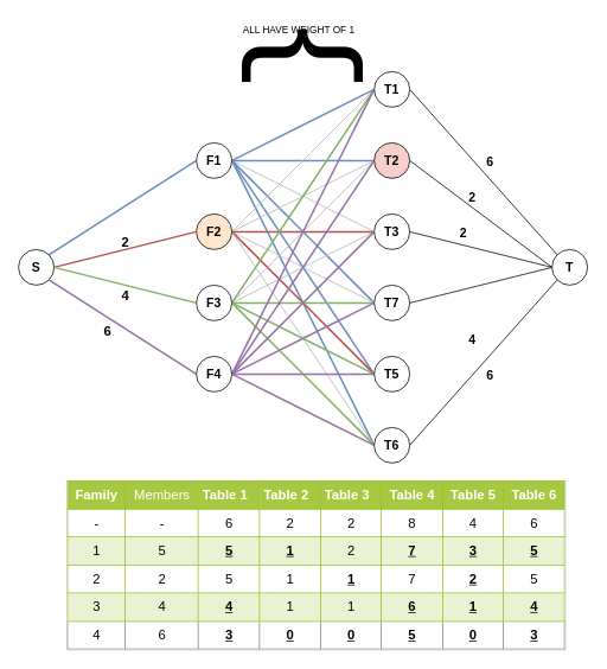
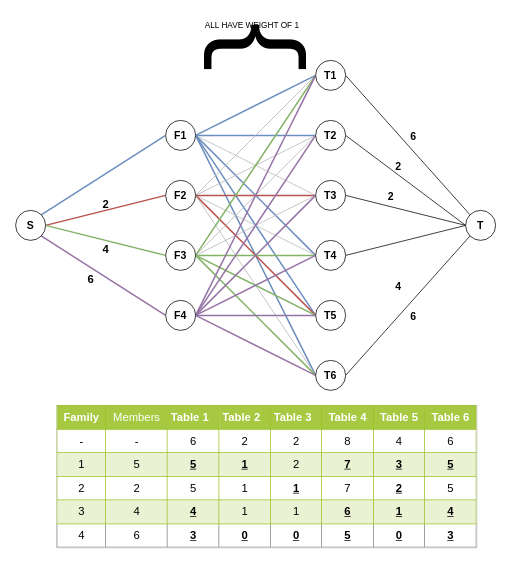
  <mxCell id="0" />
  <mxCell id="1" parent="0" />
  <mxCell id="2" style="rounded=0;orthogonalLoop=1;jettySize=auto;html=1;exitX=1;exitY=0;exitDx=0;exitDy=0;entryX=0;entryY=0.5;entryDx=0;entryDy=0;endArrow=none;endFill=0;fillColor=#dae8fc;strokeColor=#6c8ebf;strokeWidth=2;" edge="1" parent="1" source="6" target="13"><mxGeometry relative="1" as="geometry" /></mxCell>
  <mxCell id="3" style="edgeStyle=none;rounded=0;orthogonalLoop=1;jettySize=auto;html=1;exitX=1;exitY=0.5;exitDx=0;exitDy=0;entryX=0;entryY=0.5;entryDx=0;entryDy=0;endArrow=none;endFill=0;strokeWidth=2;fillColor=#f8cecc;strokeColor=#b85450;" edge="1" parent="1" source="6" target="20"><mxGeometry relative="1" as="geometry" /></mxCell>
  <mxCell id="4" style="edgeStyle=none;rounded=0;orthogonalLoop=1;jettySize=auto;html=1;exitX=1;exitY=0.5;exitDx=0;exitDy=0;entryX=0;entryY=0.5;entryDx=0;entryDy=0;endArrow=none;endFill=0;fillColor=#d5e8d4;strokeColor=#82b366;strokeWidth=2;" edge="1" parent="1" source="6" target="27"><mxGeometry relative="1" as="geometry" /></mxCell>
  <mxCell id="5" style="edgeStyle=none;rounded=0;orthogonalLoop=1;jettySize=auto;html=1;exitX=1;exitY=1;exitDx=0;exitDy=0;entryX=0;entryY=0.5;entryDx=0;entryDy=0;endArrow=none;endFill=0;fillColor=#e1d5e7;strokeColor=#9673a6;strokeWidth=2;" edge="1" parent="1" source="6" target="34"><mxGeometry relative="1" as="geometry" /></mxCell>
  <mxCell id="6" value="&lt;b&gt;&lt;font style=&quot;font-size: 14px&quot;&gt;S&lt;/font&gt;&lt;/b&gt;" style="ellipse;whiteSpace=wrap;html=1;aspect=fixed;" vertex="1" parent="1"><mxGeometry x="20" y="280" width="40" height="40" as="geometry" /></mxCell>
  <mxCell id="7" style="edgeStyle=none;rounded=0;orthogonalLoop=1;jettySize=auto;html=1;exitX=1;exitY=0.5;exitDx=0;exitDy=0;entryX=0;entryY=0.5;entryDx=0;entryDy=0;endArrow=none;endFill=0;strokeColor=#6c8ebf;strokeWidth=2;fillColor=#dae8fc;" edge="1" parent="1" source="13" target="36"><mxGeometry relative="1" as="geometry" /></mxCell>
  <mxCell id="8" style="edgeStyle=none;rounded=0;orthogonalLoop=1;jettySize=auto;html=1;exitX=1;exitY=0.5;exitDx=0;exitDy=0;entryX=0;entryY=0.5;entryDx=0;entryDy=0;endArrow=none;endFill=0;strokeColor=#6c8ebf;fillColor=#dae8fc;strokeWidth=2;" edge="1" parent="1" source="13" target="38"><mxGeometry relative="1" as="geometry" /></mxCell>
  <mxCell id="9" style="edgeStyle=none;rounded=0;orthogonalLoop=1;jettySize=auto;html=1;exitX=1;exitY=0.5;exitDx=0;exitDy=0;entryX=0;entryY=0.5;entryDx=0;entryDy=0;endArrow=none;endFill=0;strokeColor=#B3B3B3;" edge="1" parent="1" source="13" target="40"><mxGeometry relative="1" as="geometry" /></mxCell>
  <mxCell id="10" style="edgeStyle=none;rounded=0;orthogonalLoop=1;jettySize=auto;html=1;exitX=1;exitY=0.5;exitDx=0;exitDy=0;entryX=0;entryY=0.5;entryDx=0;entryDy=0;endArrow=none;endFill=0;strokeColor=#6c8ebf;fillColor=#dae8fc;strokeWidth=2;" edge="1" parent="1" source="13" target="42"><mxGeometry relative="1" as="geometry" /></mxCell>
  <mxCell id="11" style="edgeStyle=none;rounded=0;orthogonalLoop=1;jettySize=auto;html=1;exitX=1;exitY=0.5;exitDx=0;exitDy=0;entryX=0;entryY=0.5;entryDx=0;entryDy=0;endArrow=none;endFill=0;strokeColor=#6c8ebf;fillColor=#dae8fc;strokeWidth=2;" edge="1" parent="1" source="13" target="43"><mxGeometry relative="1" as="geometry" /></mxCell>
  <mxCell id="12" style="edgeStyle=none;rounded=0;orthogonalLoop=1;jettySize=auto;html=1;exitX=1;exitY=0.5;exitDx=0;exitDy=0;entryX=0;entryY=0.5;entryDx=0;entryDy=0;endArrow=none;endFill=0;strokeColor=#6c8ebf;fillColor=#dae8fc;strokeWidth=2;" edge="1" parent="1" source="13" target="45"><mxGeometry relative="1" as="geometry" /></mxCell>
  <mxCell id="13" value="&lt;b&gt;&lt;font style=&quot;font-size: 14px&quot;&gt;F1&lt;/font&gt;&lt;/b&gt;" style="ellipse;whiteSpace=wrap;html=1;aspect=fixed;" vertex="1" parent="1"><mxGeometry x="220" y="160" width="40" height="40" as="geometry" /></mxCell>
  <mxCell id="14" style="edgeStyle=none;rounded=0;orthogonalLoop=1;jettySize=auto;html=1;exitX=1;exitY=0.5;exitDx=0;exitDy=0;entryX=0;entryY=0.5;entryDx=0;entryDy=0;endArrow=none;endFill=0;strokeColor=#B3B3B3;" edge="1" parent="1" source="20" target="36"><mxGeometry relative="1" as="geometry" /></mxCell>
  <mxCell id="15" style="edgeStyle=none;rounded=0;orthogonalLoop=1;jettySize=auto;html=1;exitX=1;exitY=0.5;exitDx=0;exitDy=0;entryX=0;entryY=0.5;entryDx=0;entryDy=0;endArrow=none;endFill=0;strokeColor=#B3B3B3;" edge="1" parent="1" source="20" target="38"><mxGeometry relative="1" as="geometry" /></mxCell>
  <mxCell id="16" style="edgeStyle=none;rounded=0;orthogonalLoop=1;jettySize=auto;html=1;exitX=1;exitY=0.5;exitDx=0;exitDy=0;entryX=0;entryY=0.5;entryDx=0;entryDy=0;endArrow=none;endFill=0;strokeColor=#b85450;fillColor=#f8cecc;strokeWidth=2;" edge="1" parent="1" source="20" target="40"><mxGeometry relative="1" as="geometry" /></mxCell>
  <mxCell id="17" style="edgeStyle=none;rounded=0;orthogonalLoop=1;jettySize=auto;html=1;exitX=1;exitY=0.5;exitDx=0;exitDy=0;entryX=0;entryY=0.5;entryDx=0;entryDy=0;endArrow=none;endFill=0;strokeColor=#B3B3B3;" edge="1" parent="1" source="20" target="42"><mxGeometry relative="1" as="geometry" /></mxCell>
  <mxCell id="18" style="edgeStyle=none;rounded=0;orthogonalLoop=1;jettySize=auto;html=1;exitX=1;exitY=0.5;exitDx=0;exitDy=0;entryX=0;entryY=0.5;entryDx=0;entryDy=0;endArrow=none;endFill=0;strokeColor=#b85450;strokeWidth=2;fillColor=#f8cecc;" edge="1" parent="1" source="20" target="43"><mxGeometry relative="1" as="geometry" /></mxCell>
  <mxCell id="19" style="edgeStyle=none;rounded=0;orthogonalLoop=1;jettySize=auto;html=1;exitX=1;exitY=0.5;exitDx=0;exitDy=0;entryX=0;entryY=0.5;entryDx=0;entryDy=0;endArrow=none;endFill=0;strokeColor=#B3B3B3;" edge="1" parent="1" source="20" target="45"><mxGeometry relative="1" as="geometry" /></mxCell>
- <mxCell id="20" value="&lt;font size=&quot;1&quot;&gt;&lt;b style=&quot;font-size: 14px&quot;&gt;F2&lt;/b&gt;&lt;/font&gt;" style="ellipse;whiteSpace=wrap;html=1;aspect=fixed;fillColor=#ffe6cc;" vertex="1" parent="1"><mxGeometry x="220" y="240" width="40" height="40" as="geometry" /></mxCell>
+ <mxCell id="20" value="&lt;font size=&quot;1&quot;&gt;&lt;b style=&quot;font-size: 14px&quot;&gt;F2&lt;/b&gt;&lt;/font&gt;" style="ellipse;whiteSpace=wrap;html=1;aspect=fixed;" vertex="1" parent="1"><mxGeometry x="220" y="240" width="40" height="40" as="geometry" /></mxCell>
  <mxCell id="21" style="edgeStyle=none;rounded=0;orthogonalLoop=1;jettySize=auto;html=1;exitX=1;exitY=0.5;exitDx=0;exitDy=0;entryX=0;entryY=0.5;entryDx=0;entryDy=0;endArrow=none;endFill=0;strokeColor=#82b366;strokeWidth=2;fillColor=#d5e8d4;" edge="1" parent="1" source="27" target="36"><mxGeometry relative="1" as="geometry" /></mxCell>
  <mxCell id="22" style="edgeStyle=none;rounded=0;orthogonalLoop=1;jettySize=auto;html=1;exitX=1;exitY=0.5;exitDx=0;exitDy=0;entryX=0;entryY=0.5;entryDx=0;entryDy=0;endArrow=none;endFill=0;strokeColor=#B3B3B3;" edge="1" parent="1" source="27" target="38"><mxGeometry relative="1" as="geometry" /></mxCell>
  <mxCell id="23" style="edgeStyle=none;rounded=0;orthogonalLoop=1;jettySize=auto;html=1;exitX=1;exitY=0.5;exitDx=0;exitDy=0;entryX=0;entryY=0.5;entryDx=0;entryDy=0;endArrow=none;endFill=0;strokeColor=#B3B3B3;" edge="1" parent="1" source="27" target="40"><mxGeometry relative="1" as="geometry" /></mxCell>
  <mxCell id="24" style="edgeStyle=none;rounded=0;orthogonalLoop=1;jettySize=auto;html=1;exitX=1;exitY=0.5;exitDx=0;exitDy=0;entryX=0;entryY=0.5;entryDx=0;entryDy=0;endArrow=none;endFill=0;strokeColor=#82b366;strokeWidth=2;fillColor=#d5e8d4;" edge="1" parent="1" source="27" target="42"><mxGeometry relative="1" as="geometry" /></mxCell>
  <mxCell id="25" style="edgeStyle=none;rounded=0;orthogonalLoop=1;jettySize=auto;html=1;exitX=1;exitY=0.5;exitDx=0;exitDy=0;entryX=0;entryY=0.5;entryDx=0;entryDy=0;endArrow=none;endFill=0;strokeColor=#82b366;strokeWidth=2;fillColor=#d5e8d4;" edge="1" parent="1" source="27" target="43"><mxGeometry relative="1" as="geometry" /></mxCell>
  <mxCell id="26" style="edgeStyle=none;rounded=0;orthogonalLoop=1;jettySize=auto;html=1;exitX=1;exitY=0.5;exitDx=0;exitDy=0;entryX=0;entryY=0.5;entryDx=0;entryDy=0;endArrow=none;endFill=0;strokeColor=#82b366;strokeWidth=2;fillColor=#d5e8d4;" edge="1" parent="1" source="27" target="45"><mxGeometry relative="1" as="geometry" /></mxCell>
  <mxCell id="27" value="&lt;b&gt;&lt;font style=&quot;font-size: 14px&quot;&gt;F3&lt;/font&gt;&lt;/b&gt;" style="ellipse;whiteSpace=wrap;html=1;aspect=fixed;" vertex="1" parent="1"><mxGeometry x="220" y="320" width="40" height="40" as="geometry" /></mxCell>
  <mxCell id="28" style="edgeStyle=none;rounded=0;orthogonalLoop=1;jettySize=auto;html=1;exitX=1;exitY=0.5;exitDx=0;exitDy=0;entryX=0;entryY=0.5;entryDx=0;entryDy=0;endArrow=none;endFill=0;strokeColor=#9673a6;fillColor=#e1d5e7;strokeWidth=2;" edge="1" parent="1" source="34" target="36"><mxGeometry relative="1" as="geometry" /></mxCell>
  <mxCell id="29" style="edgeStyle=none;rounded=0;orthogonalLoop=1;jettySize=auto;html=1;exitX=1;exitY=0.5;exitDx=0;exitDy=0;entryX=0;entryY=0.5;entryDx=0;entryDy=0;endArrow=none;endFill=0;strokeColor=#9673a6;strokeWidth=2;fillColor=#e1d5e7;" edge="1" parent="1" source="34" target="38"><mxGeometry relative="1" as="geometry" /></mxCell>
  <mxCell id="30" style="edgeStyle=none;rounded=0;orthogonalLoop=1;jettySize=auto;html=1;exitX=1;exitY=0.5;exitDx=0;exitDy=0;entryX=0;entryY=0.5;entryDx=0;entryDy=0;endArrow=none;endFill=0;strokeColor=#9673a6;strokeWidth=2;fillColor=#e1d5e7;" edge="1" parent="1" source="34" target="40"><mxGeometry relative="1" as="geometry" /></mxCell>
  <mxCell id="31" style="edgeStyle=none;rounded=0;orthogonalLoop=1;jettySize=auto;html=1;exitX=1;exitY=0.5;exitDx=0;exitDy=0;entryX=0;entryY=0.5;entryDx=0;entryDy=0;endArrow=none;endFill=0;strokeColor=#9673a6;fillColor=#e1d5e7;strokeWidth=2;" edge="1" parent="1" source="34" target="42"><mxGeometry relative="1" as="geometry" /></mxCell>
  <mxCell id="32" style="edgeStyle=none;rounded=0;orthogonalLoop=1;jettySize=auto;html=1;exitX=1;exitY=0.5;exitDx=0;exitDy=0;entryX=0;entryY=0.5;entryDx=0;entryDy=0;endArrow=none;endFill=0;strokeColor=#9673a6;strokeWidth=2;fillColor=#e1d5e7;" edge="1" parent="1" source="34" target="43"><mxGeometry relative="1" as="geometry" /></mxCell>
  <mxCell id="33" style="edgeStyle=none;rounded=0;orthogonalLoop=1;jettySize=auto;html=1;exitX=1;exitY=0.5;exitDx=0;exitDy=0;entryX=0;entryY=0.5;entryDx=0;entryDy=0;endArrow=none;endFill=0;strokeColor=#9673a6;fillColor=#e1d5e7;strokeWidth=2;" edge="1" parent="1" source="34" target="45"><mxGeometry relative="1" as="geometry" /></mxCell>
  <mxCell id="34" value="&lt;font style=&quot;font-size: 14px&quot;&gt;&lt;b&gt;F4&lt;/b&gt;&lt;/font&gt;" style="ellipse;whiteSpace=wrap;html=1;aspect=fixed;" vertex="1" parent="1"><mxGeometry x="220" y="400" width="40" height="40" as="geometry" /></mxCell>
  <mxCell id="35" style="edgeStyle=none;rounded=0;orthogonalLoop=1;jettySize=auto;html=1;exitX=1;exitY=0.5;exitDx=0;exitDy=0;entryX=0;entryY=0;entryDx=0;entryDy=0;endArrow=none;endFill=0;strokeColor=#000000;fontSize=15;" edge="1" parent="1" source="36" target="49"><mxGeometry relative="1" as="geometry" /></mxCell>
  <mxCell id="36" value="&lt;b&gt;&lt;font style=&quot;font-size: 14px&quot;&gt;T1&lt;/font&gt;&lt;/b&gt;" style="ellipse;whiteSpace=wrap;html=1;aspect=fixed;" vertex="1" parent="1"><mxGeometry x="420" y="80" width="40" height="40" as="geometry" /></mxCell>
  <mxCell id="37" style="edgeStyle=none;rounded=0;orthogonalLoop=1;jettySize=auto;html=1;exitX=1;exitY=0.5;exitDx=0;exitDy=0;entryX=0;entryY=0.5;entryDx=0;entryDy=0;endArrow=none;endFill=0;strokeColor=#000000;fontSize=15;" edge="1" parent="1" source="38" target="49"><mxGeometry relative="1" as="geometry" /></mxCell>
- <mxCell id="38" value="&lt;b style=&quot;white-space: normal&quot;&gt;&lt;font style=&quot;font-size: 14px&quot;&gt;T2&lt;/font&gt;&lt;/b&gt;" style="ellipse;whiteSpace=wrap;html=1;aspect=fixed;fillColor=#f8cecc;" vertex="1" parent="1"><mxGeometry x="420" y="160" width="40" height="40" as="geometry" /></mxCell>
+ <mxCell id="38" value="&lt;b style=&quot;white-space: normal&quot;&gt;&lt;font style=&quot;font-size: 14px&quot;&gt;T2&lt;/font&gt;&lt;/b&gt;" style="ellipse;whiteSpace=wrap;html=1;aspect=fixed;" vertex="1" parent="1"><mxGeometry x="420" y="160" width="40" height="40" as="geometry" /></mxCell>
  <mxCell id="39" style="edgeStyle=none;rounded=0;orthogonalLoop=1;jettySize=auto;html=1;exitX=1;exitY=0.5;exitDx=0;exitDy=0;entryX=0;entryY=0.5;entryDx=0;entryDy=0;endArrow=none;endFill=0;strokeColor=#000000;fontSize=15;" edge="1" parent="1" source="40" target="49"><mxGeometry relative="1" as="geometry" /></mxCell>
  <mxCell id="40" value="&lt;b style=&quot;white-space: normal&quot;&gt;&lt;font style=&quot;font-size: 14px&quot;&gt;T3&lt;/font&gt;&lt;/b&gt;" style="ellipse;whiteSpace=wrap;html=1;aspect=fixed;" vertex="1" parent="1"><mxGeometry x="420" y="240" width="40" height="40" as="geometry" /></mxCell>
  <mxCell id="41" style="edgeStyle=none;rounded=0;orthogonalLoop=1;jettySize=auto;html=1;exitX=1;exitY=0.5;exitDx=0;exitDy=0;entryX=0;entryY=0.5;entryDx=0;entryDy=0;endArrow=none;endFill=0;strokeColor=#000000;fontSize=15;" edge="1" parent="1" source="42" target="49"><mxGeometry relative="1" as="geometry" /></mxCell>
- <mxCell id="42" value="&lt;b style=&quot;white-space: normal&quot;&gt;&lt;font style=&quot;font-size: 14px&quot;&gt;T7&lt;/font&gt;&lt;/b&gt;" style="ellipse;whiteSpace=wrap;html=1;aspect=fixed;" vertex="1" parent="1"><mxGeometry x="420" y="320" width="40" height="40" as="geometry" /></mxCell>
+ <mxCell id="42" value="&lt;b style=&quot;white-space: normal&quot;&gt;&lt;font style=&quot;font-size: 14px&quot;&gt;T4&lt;/font&gt;&lt;/b&gt;" style="ellipse;whiteSpace=wrap;html=1;aspect=fixed;" vertex="1" parent="1"><mxGeometry x="420" y="320" width="40" height="40" as="geometry" /></mxCell>
  <mxCell id="43" value="&lt;b style=&quot;white-space: normal&quot;&gt;&lt;font style=&quot;font-size: 14px&quot;&gt;T5&lt;/font&gt;&lt;/b&gt;" style="ellipse;whiteSpace=wrap;html=1;aspect=fixed;" vertex="1" parent="1"><mxGeometry x="420" y="400" width="40" height="40" as="geometry" /></mxCell>
  <mxCell id="44" style="edgeStyle=none;rounded=0;orthogonalLoop=1;jettySize=auto;html=1;exitX=1;exitY=0.5;exitDx=0;exitDy=0;entryX=0;entryY=1;entryDx=0;entryDy=0;endArrow=none;endFill=0;strokeColor=#000000;fontSize=15;" edge="1" parent="1" source="45" target="49"><mxGeometry relative="1" as="geometry" /></mxCell>
  <mxCell id="45" value="&lt;b style=&quot;white-space: normal&quot;&gt;&lt;font style=&quot;font-size: 14px&quot;&gt;T6&lt;/font&gt;&lt;/b&gt;" style="ellipse;whiteSpace=wrap;html=1;aspect=fixed;" vertex="1" parent="1"><mxGeometry x="420" y="480" width="40" height="40" as="geometry" /></mxCell>
  <mxCell id="46" value="2" style="text;html=1;resizable=0;points=[];autosize=1;align=center;verticalAlign=top;spacingTop=-4;fontStyle=1;fontSize=15;" vertex="1" parent="1"><mxGeometry x="130" y="260" width="20" height="20" as="geometry" /></mxCell>
  <mxCell id="47" value="4" style="text;html=1;resizable=0;points=[];autosize=1;align=center;verticalAlign=top;spacingTop=-4;fontStyle=1;fontSize=15;" vertex="1" parent="1"><mxGeometry x="130" y="320" width="20" height="20" as="geometry" /></mxCell>
  <mxCell id="48" value="6" style="text;html=1;resizable=0;points=[];autosize=1;align=center;verticalAlign=top;spacingTop=-4;fontStyle=1;fontSize=15;" vertex="1" parent="1"><mxGeometry x="110" y="360" width="20" height="20" as="geometry" /></mxCell>
  <mxCell id="49" value="&lt;b&gt;&lt;font style=&quot;font-size: 14px&quot;&gt;T&lt;/font&gt;&lt;/b&gt;" style="ellipse;whiteSpace=wrap;html=1;aspect=fixed;" vertex="1" parent="1"><mxGeometry x="620" y="280" width="40" height="40" as="geometry" /></mxCell>
  <mxCell id="50" value="&lt;b&gt;&lt;font style=&quot;font-size: 14px&quot;&gt;6&lt;/font&gt;&lt;/b&gt;" style="text;html=1;resizable=0;points=[];autosize=1;align=center;verticalAlign=top;spacingTop=-4;fontSize=15;" vertex="1" parent="1"><mxGeometry x="540" y="170" width="20" height="20" as="geometry" /></mxCell>
  <mxCell id="51" value="&lt;b&gt;&lt;font style=&quot;font-size: 14px&quot;&gt;2&lt;/font&gt;&lt;/b&gt;" style="text;html=1;resizable=0;points=[];autosize=1;align=center;verticalAlign=top;spacingTop=-4;fontSize=15;" vertex="1" parent="1"><mxGeometry x="520" y="210" width="20" height="20" as="geometry" /></mxCell>
  <mxCell id="52" value="&lt;b&gt;&lt;font style=&quot;font-size: 14px&quot;&gt;2&lt;/font&gt;&lt;/b&gt;" style="text;html=1;resizable=0;points=[];autosize=1;align=center;verticalAlign=top;spacingTop=-4;fontSize=15;" vertex="1" parent="1"><mxGeometry x="510" y="250" width="20" height="20" as="geometry" /></mxCell>
  <mxCell id="53" value="&lt;b&gt;&lt;font style=&quot;font-size: 14px&quot;&gt;4&lt;/font&gt;&lt;/b&gt;" style="text;html=1;resizable=0;points=[];autosize=1;align=center;verticalAlign=top;spacingTop=-4;fontSize=15;" vertex="1" parent="1"><mxGeometry x="520" y="370" width="20" height="20" as="geometry" /></mxCell>
  <mxCell id="54" value="&lt;b&gt;&lt;font style=&quot;font-size: 14px&quot;&gt;6&lt;/font&gt;&lt;/b&gt;" style="text;html=1;resizable=0;points=[];autosize=1;align=center;verticalAlign=top;spacingTop=-4;fontSize=15;" vertex="1" parent="1"><mxGeometry x="540" y="410" width="20" height="20" as="geometry" /></mxCell>
  <mxCell id="55" value="&lt;font style=&quot;font-size: 11px&quot;&gt;ALL HAVE WEIGHT OF 1&lt;/font&gt;" style="text;html=1;resizable=0;points=[];autosize=1;align=center;verticalAlign=top;spacingTop=-4;fontSize=15;" vertex="1" parent="1"><mxGeometry x="265" y="20" width="140" height="20" as="geometry" /></mxCell>
  <mxCell id="56" value="&lt;p&gt;&lt;font style=&quot;font-size: 145px&quot; face=&quot;Courier New&quot;&gt;{&lt;/font&gt;&lt;/p&gt;" style="text;html=1;resizable=0;points=[];autosize=1;align=center;verticalAlign=top;spacingTop=-4;fontSize=15;rotation=90;strokeWidth=1;" vertex="1" parent="1"><mxGeometry x="355" y="20" width="100" height="80" as="geometry" /></mxCell>
  <mxCell id="57" value="&lt;table border=&quot;1&quot; width=&quot;100%&quot; cellpadding=&quot;4&quot; style=&quot;width: 100% ; height: 100% ; border-collapse: collapse&quot;&gt;&lt;tbody&gt;&lt;tr style=&quot;background-color: #a7c942 ; color: #ffffff ; border: 1px solid #98bf21&quot;&gt;&lt;td&gt;&lt;b&gt;Family&lt;/b&gt;&lt;/td&gt;&lt;td&gt;Members&lt;/td&gt;&lt;th align=&quot;left&quot;&gt;Table 1&lt;/th&gt;&lt;th align=&quot;left&quot;&gt;Table 2&lt;/th&gt;&lt;th align=&quot;left&quot;&gt;Table 3&lt;/th&gt;&lt;td&gt;&lt;b&gt;Table 4&lt;/b&gt;&lt;/td&gt;&lt;td&gt;&lt;b&gt;Table 5&lt;/b&gt;&lt;/td&gt;&lt;td&gt;&lt;b&gt;Table 6&lt;/b&gt;&lt;/td&gt;&lt;/tr&gt;&lt;tr style=&quot;border: 1px solid #98bf21&quot;&gt;&lt;td&gt;-&lt;/td&gt;&lt;td&gt;-&lt;/td&gt;&lt;td&gt;6&lt;/td&gt;&lt;td&gt;2&lt;/td&gt;&lt;td&gt;2&lt;/td&gt;&lt;td&gt;8&lt;/td&gt;&lt;td&gt;4&lt;/td&gt;&lt;td&gt;6&lt;/td&gt;&lt;/tr&gt;&lt;tr style=&quot;background-color: #eaf2d3 ; border: 1px solid #98bf21&quot;&gt;&lt;td&gt;1&lt;/td&gt;&lt;td&gt;5&lt;/td&gt;&lt;td&gt;&lt;u&gt;&lt;b&gt;5&lt;/b&gt;&lt;/u&gt;&lt;/td&gt;&lt;td&gt;&lt;u&gt;&lt;b&gt;1&lt;/b&gt;&lt;/u&gt;&lt;/td&gt;&lt;td&gt;2&lt;/td&gt;&lt;td&gt;&lt;u&gt;&lt;b&gt;7&lt;/b&gt;&lt;/u&gt;&lt;/td&gt;&lt;td&gt;&lt;u&gt;&lt;b&gt;3&lt;/b&gt;&lt;/u&gt;&lt;/td&gt;&lt;td&gt;&lt;u&gt;&lt;b&gt;5&lt;/b&gt;&lt;/u&gt;&lt;/td&gt;&lt;/tr&gt;&lt;tr style=&quot;border: 1px solid #98bf21&quot;&gt;&lt;td&gt;2&lt;/td&gt;&lt;td&gt;2&lt;/td&gt;&lt;td&gt;5&lt;/td&gt;&lt;td&gt;1&lt;/td&gt;&lt;td&gt;&lt;u&gt;&lt;b&gt;1&lt;/b&gt;&lt;/u&gt;&lt;/td&gt;&lt;td&gt;7&lt;/td&gt;&lt;td&gt;&lt;u&gt;&lt;b&gt;2&lt;/b&gt;&lt;/u&gt;&lt;/td&gt;&lt;td&gt;5&lt;/td&gt;&lt;/tr&gt;&lt;tr style=&quot;background-color: #eaf2d3 ; border: 1px solid #98bf21&quot;&gt;&lt;td&gt;3&lt;/td&gt;&lt;td&gt;4&lt;/td&gt;&lt;td&gt;&lt;b&gt;&lt;u&gt;4&lt;/u&gt;&lt;/b&gt;&lt;/td&gt;&lt;td&gt;1&lt;/td&gt;&lt;td&gt;1&lt;/td&gt;&lt;td&gt;&lt;b&gt;&lt;u&gt;6&lt;/u&gt;&lt;/b&gt;&lt;/td&gt;&lt;td&gt;&lt;b&gt;&lt;u&gt;1&lt;/u&gt;&lt;/b&gt;&lt;/td&gt;&lt;td&gt;&lt;b&gt;&lt;u&gt;4&lt;/u&gt;&lt;/b&gt;&lt;/td&gt;&lt;/tr&gt;&lt;tr&gt;&lt;td&gt;4&lt;/td&gt;&lt;td&gt;6&lt;/td&gt;&lt;td&gt;&lt;b&gt;&lt;u&gt;3&lt;/u&gt;&lt;/b&gt;&lt;/td&gt;&lt;td&gt;&lt;b&gt;&lt;u&gt;0&lt;/u&gt;&lt;/b&gt;&lt;/td&gt;&lt;td&gt;&lt;b&gt;&lt;u&gt;0&lt;/u&gt;&lt;/b&gt;&lt;/td&gt;&lt;td&gt;&lt;b&gt;&lt;u&gt;5&lt;/u&gt;&lt;/b&gt;&lt;/td&gt;&lt;td&gt;&lt;b&gt;&lt;u&gt;0&lt;/u&gt;&lt;/b&gt;&lt;/td&gt;&lt;td&gt;&lt;b&gt;&lt;u&gt;3&lt;/u&gt;&lt;/b&gt;&lt;/td&gt;&lt;/tr&gt;&lt;/tbody&gt;&lt;/table&gt;" style="text;html=1;strokeColor=#c0c0c0;fillColor=#ffffff;overflow=fill;rounded=0;fontSize=15;align=center;gradientColor=none;" vertex="1" parent="1"><mxGeometry x="75" y="540" width="560" height="190" as="geometry" /></mxCell>
